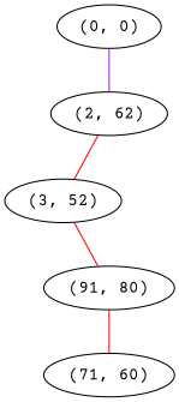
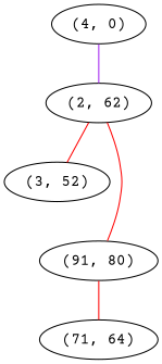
  graph {
    fontname="Courier Prime"
    node [fontname="Courier Prime"]
    edge [color=red fontname="Courier Prime" weight=1]
-   "(0, 0)"
+   "(0, 0)" [label="(4, 0)"]
    "(2, 62)"
    "(3, 52)"
    "(91, 80)"
-   "(71, 60)"
+   "(71, 60)" [label="(71, 64)"]
    "(0, 0)" -- "(2, 62)" [color=purple weight=4]
    "(2, 62)" -- "(3, 52)"
-   "(3, 52)" -- "(91, 80)"
+   "(2, 62)" -- "(91, 80)"
    "(91, 80)" -- "(71, 60)"
  }
